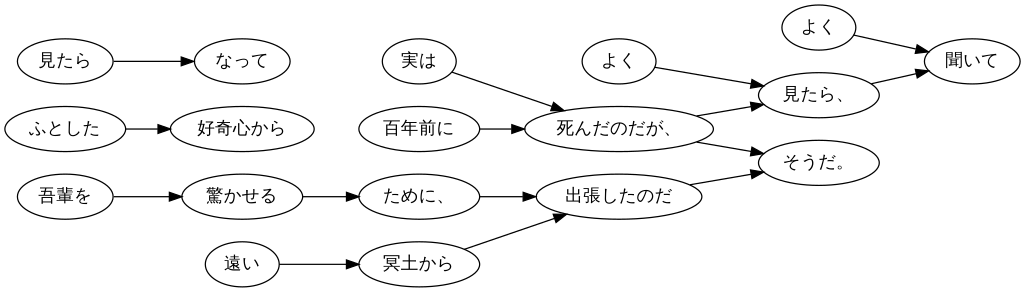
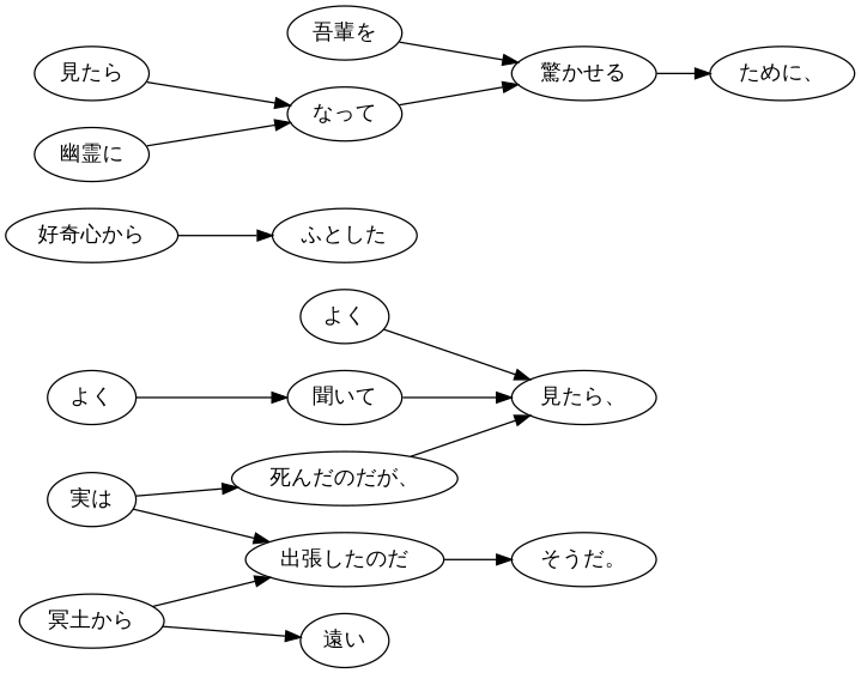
  digraph {
    fontname=Merriweather
    rankdir=LR
    node [fontname=Merriweather]
    edge [fontname=Merriweather]
    n1 [label="よく"]
    n2 [label="見たら、"]
    n3 [label="よく"]
    n4 [label="聞いて"]
    n5 [label="死んだのだが、"]
    n6 [label="そうだ。"]
    n7 [label="実は"]
-   n8 [label="百年前に"]
    n9 [label="ふとした"]
    n10 [label="好奇心から"]
    n11 [label="なって"]
    n12 [label="驚かせる"]
    n13 [label="見たら"]
+   n14 [label="幽霊に"]
    n15 [label="ために、"]
    n16 [label="吾輩を"]
    n17 [label="出張したのだ"]
    n18 [label="遠い"]
    n19 [label="冥土から"]
    n1 -> n2
    n3 -> n4
-   n2 -> n4
+   n4 -> n2
    n5 -> n2
-   n5 -> n6
    n7 -> n5
-   n8 -> n5
-   n9 -> n10
+   n10 -> n9
+   n11 -> n12
    n12 -> n15
    n13 -> n11
-   n15 -> n17
+   n14 -> n11
+   n7 -> n17
    n16 -> n12
    n17 -> n6
-   n18 -> n19
+   n19 -> n18
    n19 -> n17
  }
